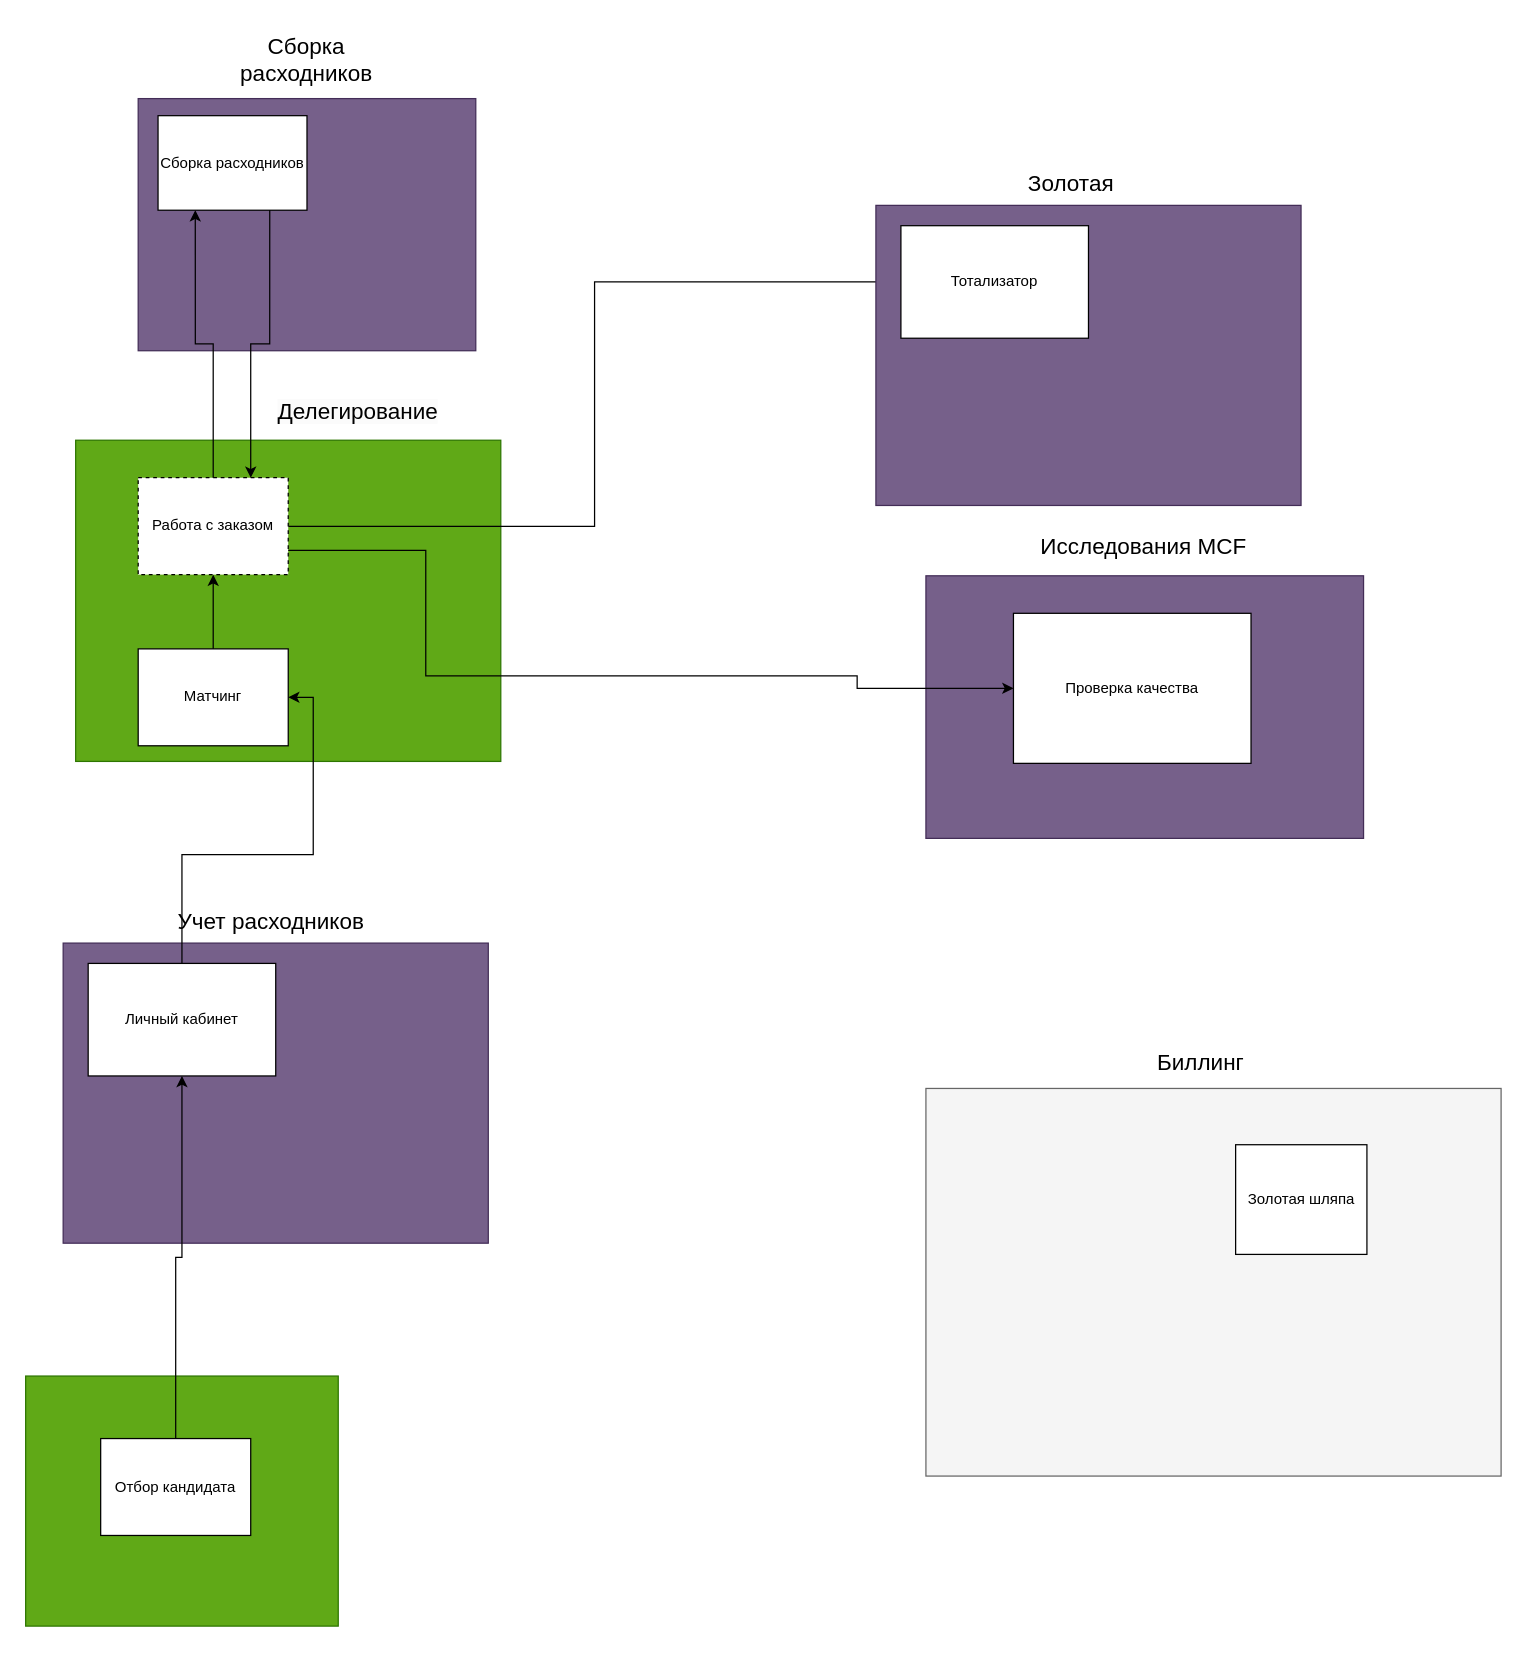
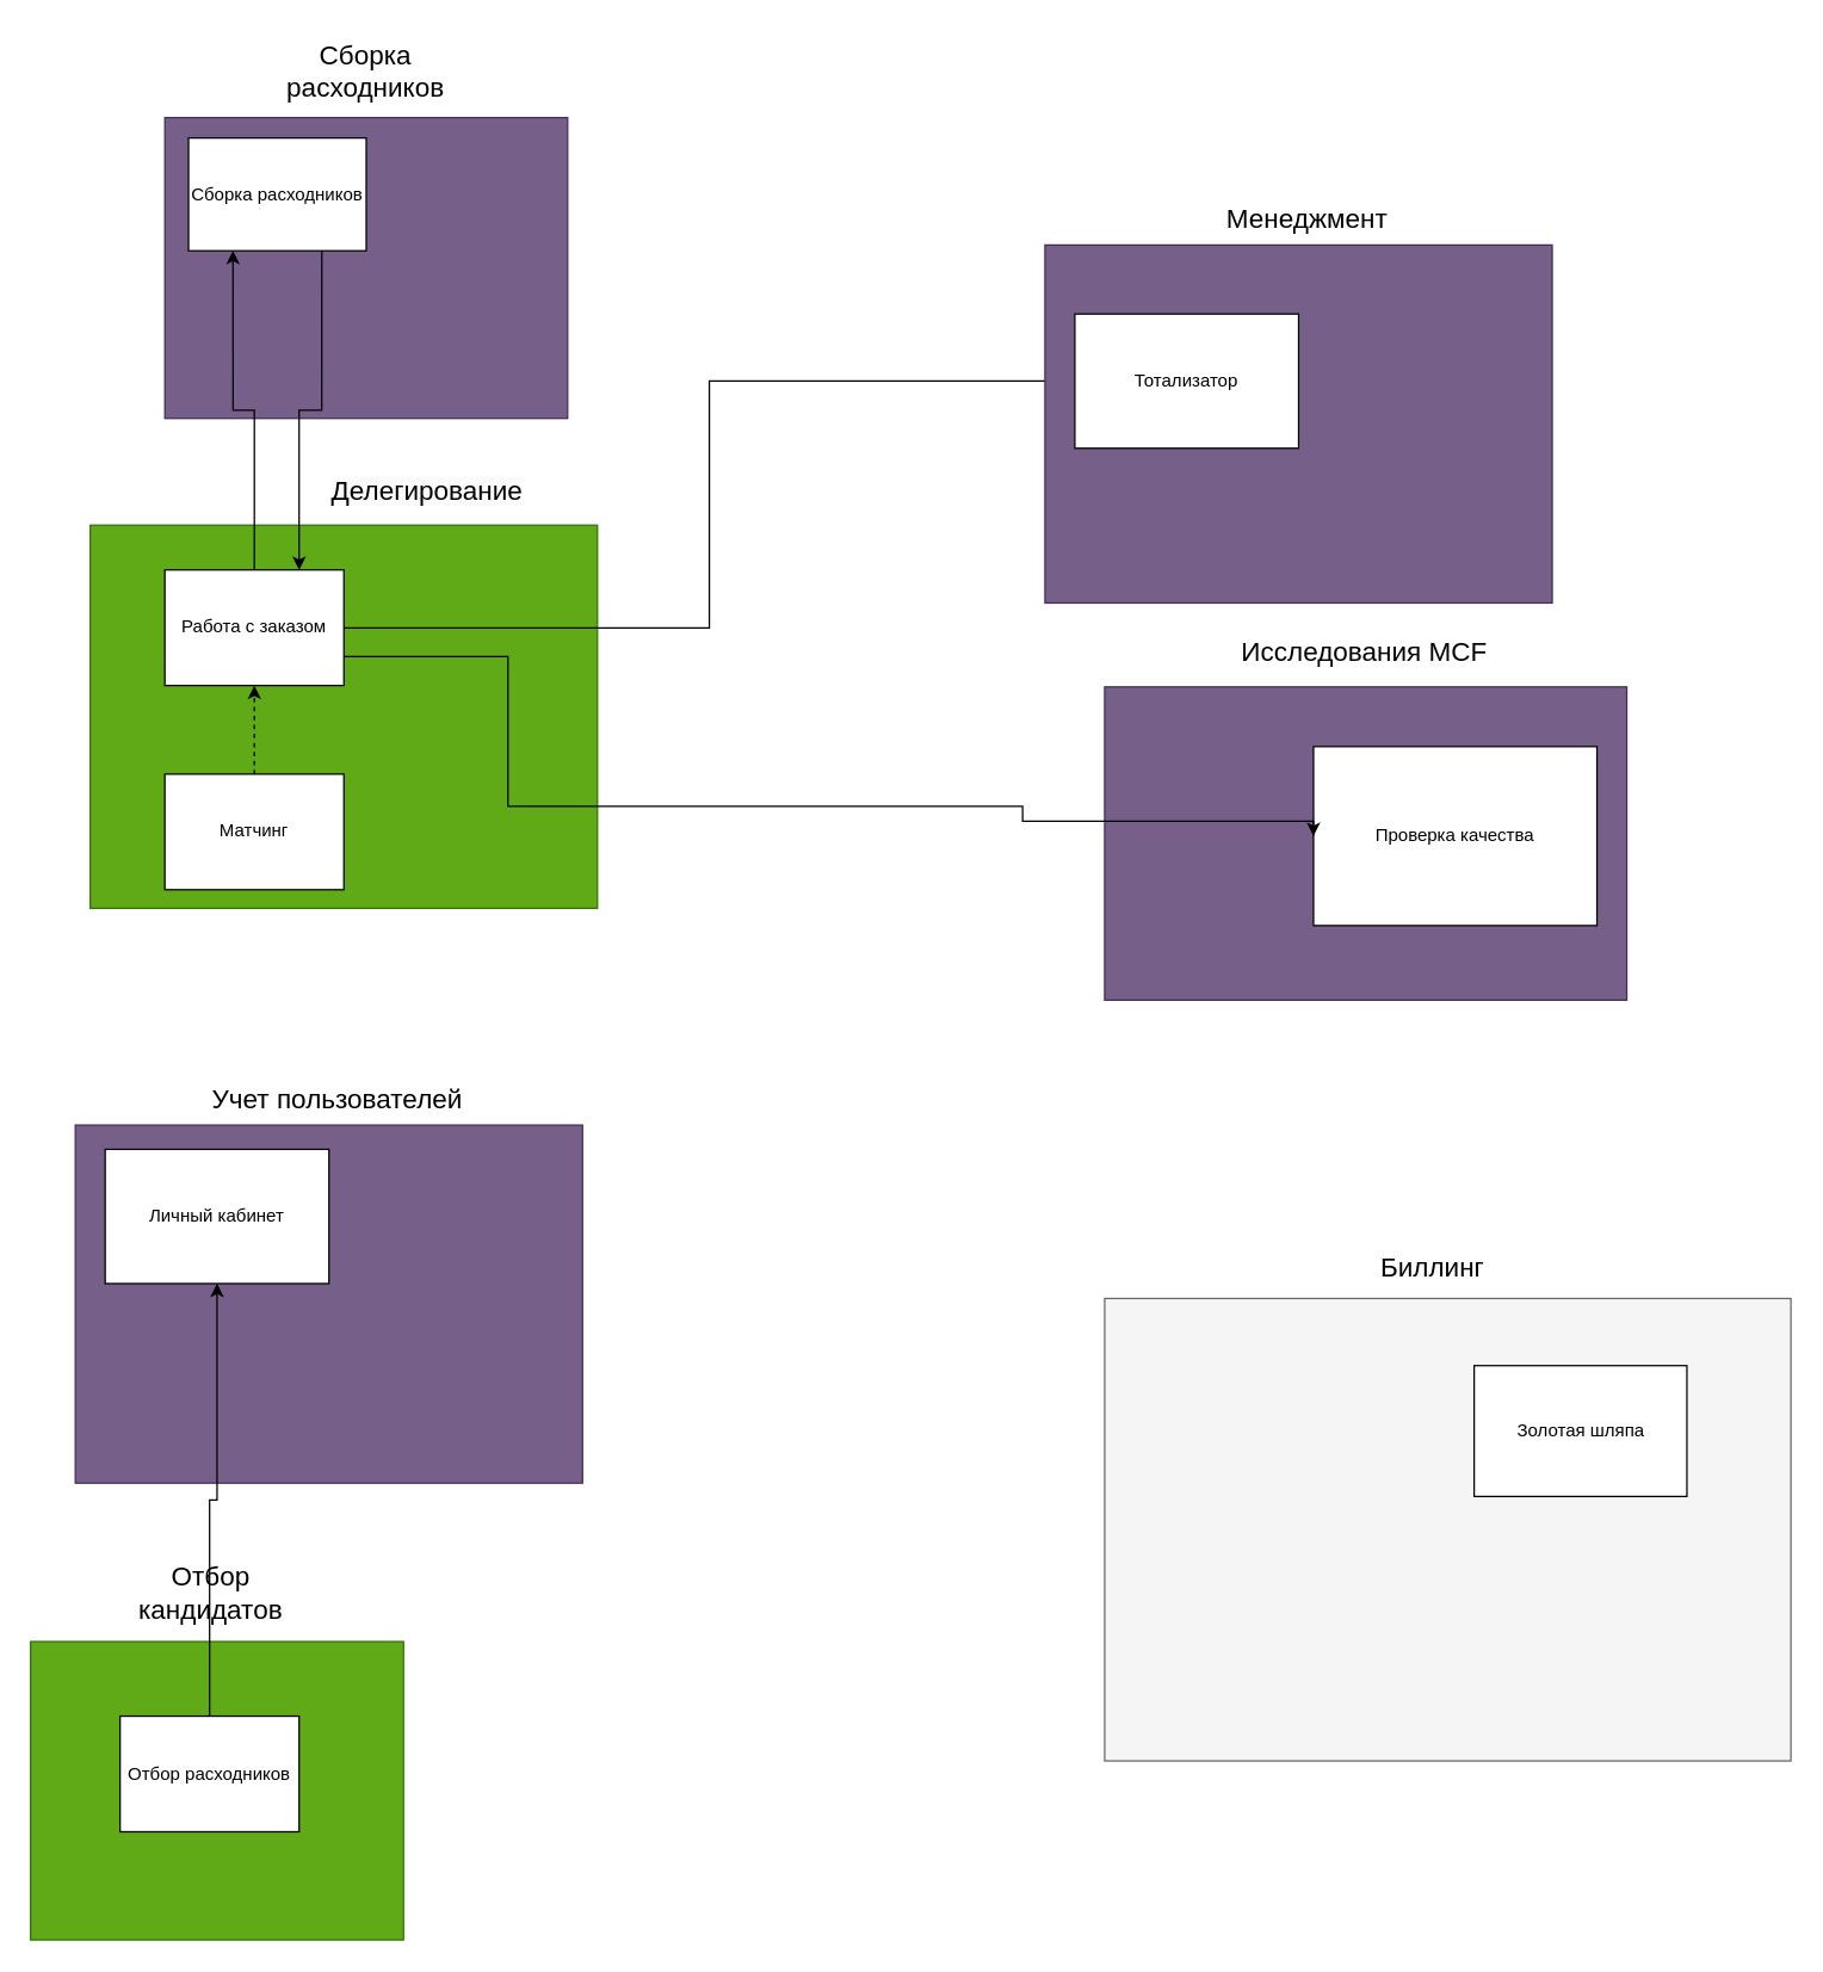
  <mxCell id="0" />
  <mxCell id="1" parent="0" />
  <mxCell id="2" value="" style="rounded=0;whiteSpace=wrap;html=1;fillColor=#60a917;strokeColor=#2D7600;fontColor=#ffffff;" vertex="1" parent="1"><mxGeometry x="60" y="351.57" width="340" height="256.88" as="geometry" /></mxCell>
  <mxCell id="3" value="" style="group" vertex="1" connectable="0" parent="1"><mxGeometry x="730" y="800" width="460" height="390" as="geometry" /></mxCell>
  <mxCell id="4" value="" style="rounded=0;whiteSpace=wrap;html=1;fillColor=#f5f5f5;strokeColor=#666666;fontColor=#333333;" vertex="1" parent="3"><mxGeometry x="10" y="70" width="460" height="310" as="geometry" /></mxCell>
  <mxCell id="5" value="&lt;span style=&quot;font-size: 18px;&quot;&gt;Биллинг&lt;/span&gt;" style="text;html=1;align=center;verticalAlign=middle;whiteSpace=wrap;rounded=0;" vertex="1" parent="3"><mxGeometry x="118.108" width="223.784" height="100.0" as="geometry" /></mxCell>
- <mxCell id="6" value="Золотая шляпа" style="rounded=0;whiteSpace=wrap;html=1;" vertex="1" parent="3"><mxGeometry x="257.694" y="115.004" width="105" height="87.723" as="geometry" /></mxCell>
+ <mxCell id="6" value="Золотая шляпа" style="rounded=0;whiteSpace=wrap;html=1;" vertex="1" parent="3"><mxGeometry x="257.694" y="115.004" width="142.609" height="87.723" as="geometry" /></mxCell>
  <mxCell id="7" style="edgeStyle=orthogonalEdgeStyle;rounded=0;orthogonalLoop=1;jettySize=auto;html=1;entryX=0;entryY=0.5;entryDx=0;entryDy=0;" edge="1" parent="1" source="8" target="23"><mxGeometry relative="1" as="geometry" /></mxCell>
- <mxCell id="8" value="Работа с заказом" style="rounded=0;whiteSpace=wrap;html=1;dashed=1;" vertex="1" parent="1"><mxGeometry x="110" y="381.57" width="120" height="77.5" as="geometry" /></mxCell>
- <mxCell id="9" style="edgeStyle=orthogonalEdgeStyle;rounded=0;orthogonalLoop=1;jettySize=auto;html=1;exitX=0.5;exitY=0;exitDx=0;exitDy=0;entryX=0.5;entryY=1;entryDx=0;entryDy=0;" edge="1" parent="1" source="10" target="8"><mxGeometry relative="1" as="geometry" /></mxCell>
+ <mxCell id="8" value="Работа с заказом" style="rounded=0;whiteSpace=wrap;html=1;" vertex="1" parent="1"><mxGeometry x="110" y="381.57" width="120" height="77.5" as="geometry" /></mxCell>
+ <mxCell id="9" style="edgeStyle=orthogonalEdgeStyle;rounded=0;orthogonalLoop=1;jettySize=auto;html=1;exitX=0.5;exitY=0;exitDx=0;exitDy=0;entryX=0.5;entryY=1;entryDx=0;entryDy=0;dashed=1;" edge="1" parent="1" source="10" target="8"><mxGeometry relative="1" as="geometry" /></mxCell>
  <mxCell id="10" value="Матчинг" style="rounded=0;whiteSpace=wrap;html=1;" vertex="1" parent="1"><mxGeometry x="110" y="518.45" width="120" height="77.5" as="geometry" /></mxCell>
  <mxCell id="11" value="&lt;span style=&quot;color: rgb(0, 0, 0); font-family: Helvetica; font-size: 18px; font-style: normal; font-variant-ligatures: normal; font-variant-caps: normal; font-weight: 400; letter-spacing: normal; orphans: 2; text-align: center; text-indent: 0px; text-transform: none; widows: 2; word-spacing: 0px; -webkit-text-stroke-width: 0px; white-space: normal; background-color: rgb(251, 251, 251); text-decoration-thickness: initial; text-decoration-style: initial; text-decoration-color: initial; display: inline !important; float: none;&quot;&gt;Делегирование&lt;/span&gt;" style="text;whiteSpace=wrap;html=1;" vertex="1" parent="1"><mxGeometry x="220" y="311.57" width="100" height="50" as="geometry" /></mxCell>
  <mxCell id="12" value="" style="group" vertex="1" connectable="0" parent="1"><mxGeometry x="20" y="1040" width="250" height="260" as="geometry" /></mxCell>
  <mxCell id="13" value="" style="rounded=0;whiteSpace=wrap;html=1;fillColor=#60a917;strokeColor=#2D7600;fontColor=#ffffff;" vertex="1" parent="12"><mxGeometry y="60" width="250" height="200" as="geometry" /></mxCell>
- <mxCell id="14" value="Отбор кандидата" style="rounded=0;whiteSpace=wrap;html=1;" vertex="1" parent="12"><mxGeometry x="60" y="110" width="120" height="77.5" as="geometry" /></mxCell>
+ <mxCell id="14" value="Отбор расходников" style="rounded=0;whiteSpace=wrap;html=1;" vertex="1" parent="12"><mxGeometry x="60" y="110" width="120" height="77.5" as="geometry" /></mxCell>
+ <mxCell id="15" value="&lt;div style=&quot;text-align: center;&quot;&gt;&lt;span style=&quot;background-color: initial; font-size: 18px;&quot;&gt;Отбор кандидатов&lt;/span&gt;&lt;/div&gt;" style="text;whiteSpace=wrap;html=1;" vertex="1" parent="12"><mxGeometry x="70" width="100" height="50" as="geometry" /></mxCell>
  <mxCell id="16" value="" style="group" vertex="1" connectable="0" parent="1"><mxGeometry x="740" y="420" width="350" height="250" as="geometry" /></mxCell>
  <mxCell id="17" value="" style="rounded=0;whiteSpace=wrap;html=1;fillColor=#76608a;strokeColor=#432D57;fontColor=#ffffff;" vertex="1" parent="16"><mxGeometry y="40" width="350" height="210" as="geometry" /></mxCell>
- <mxCell id="18" value="Проверка качества" style="rounded=0;whiteSpace=wrap;html=1;" vertex="1" parent="16"><mxGeometry x="70" y="70" width="190" height="120" as="geometry" /></mxCell>
+ <mxCell id="18" value="Проверка качества" style="rounded=0;whiteSpace=wrap;html=1;" vertex="1" parent="16"><mxGeometry x="140" y="80" width="190" height="120" as="geometry" /></mxCell>
  <mxCell id="19" value="&lt;div style=&quot;text-align: center;&quot;&gt;&lt;span style=&quot;background-color: initial; font-size: 18px;&quot;&gt;Исследования MCF&lt;/span&gt;&lt;/div&gt;" style="text;whiteSpace=wrap;html=1;" vertex="1" parent="16"><mxGeometry x="90" width="180" height="50" as="geometry" /></mxCell>
  <mxCell id="20" value="" style="group" vertex="1" connectable="0" parent="1"><mxGeometry x="700" y="130" width="340" height="273.75" as="geometry" /></mxCell>
  <mxCell id="21" value="" style="rounded=0;whiteSpace=wrap;html=1;fillColor=#76608a;strokeColor=#432D57;fontColor=#ffffff;" vertex="1" parent="20"><mxGeometry y="33.75" width="340" height="240" as="geometry" /></mxCell>
- <mxCell id="22" value="&lt;div style=&quot;text-align: center;&quot;&gt;&lt;span style=&quot;font-size: 18px;&quot;&gt;Золотая&lt;/span&gt;&lt;/div&gt;" style="text;whiteSpace=wrap;html=1;" vertex="1" parent="20"><mxGeometry x="120" width="100" height="50" as="geometry" /></mxCell>
- <mxCell id="23" value="Тотализатор" style="rounded=0;whiteSpace=wrap;html=1;" vertex="1" parent="20"><mxGeometry x="20" y="50" width="150" height="90" as="geometry" /></mxCell>
+ <mxCell id="22" value="&lt;div style=&quot;text-align: center;&quot;&gt;&lt;span style=&quot;font-size: 18px;&quot;&gt;Менеджмент&lt;/span&gt;&lt;/div&gt;" style="text;whiteSpace=wrap;html=1;" vertex="1" parent="20"><mxGeometry x="120" width="100" height="50" as="geometry" /></mxCell>
+ <mxCell id="23" value="Тотализатор" style="rounded=0;whiteSpace=wrap;html=1;" vertex="1" parent="20"><mxGeometry x="20" y="80" width="150" height="90" as="geometry" /></mxCell>
  <mxCell id="24" value="" style="group" vertex="1" connectable="0" parent="1"><mxGeometry x="50" y="720" width="340" height="273.75" as="geometry" /></mxCell>
  <mxCell id="25" value="" style="rounded=0;whiteSpace=wrap;html=1;fillColor=#76608a;strokeColor=#432D57;fontColor=#ffffff;" vertex="1" parent="24"><mxGeometry y="33.75" width="340" height="240" as="geometry" /></mxCell>
- <mxCell id="26" value="&lt;div style=&quot;text-align: center;&quot;&gt;&lt;span style=&quot;font-size: 18px;&quot;&gt;Учет расходников&lt;/span&gt;&lt;/div&gt;" style="text;whiteSpace=wrap;html=1;" vertex="1" parent="24"><mxGeometry x="90" width="180" height="50" as="geometry" /></mxCell>
+ <mxCell id="26" value="&lt;div style=&quot;text-align: center;&quot;&gt;&lt;span style=&quot;font-size: 18px;&quot;&gt;Учет пользователей&lt;/span&gt;&lt;/div&gt;" style="text;whiteSpace=wrap;html=1;" vertex="1" parent="24"><mxGeometry x="90" width="180" height="50" as="geometry" /></mxCell>
  <mxCell id="27" value="Личный кабинет" style="rounded=0;whiteSpace=wrap;html=1;" vertex="1" parent="24"><mxGeometry x="20" y="50" width="150" height="90" as="geometry" /></mxCell>
  <mxCell id="28" style="edgeStyle=orthogonalEdgeStyle;rounded=0;orthogonalLoop=1;jettySize=auto;html=1;exitX=0.5;exitY=0;exitDx=0;exitDy=0;entryX=0.5;entryY=1;entryDx=0;entryDy=0;jumpStyle=arc;" edge="1" parent="1" source="14" target="27"><mxGeometry relative="1" as="geometry" /></mxCell>
  <mxCell id="29" style="edgeStyle=orthogonalEdgeStyle;rounded=0;orthogonalLoop=1;jettySize=auto;html=1;exitX=1;exitY=0.75;exitDx=0;exitDy=0;entryX=0;entryY=0.5;entryDx=0;entryDy=0;jumpStyle=arc;" edge="1" parent="1" source="8" target="18"><mxGeometry relative="1" as="geometry"><Array as="points"><mxPoint x="340" y="440" /><mxPoint x="340" y="540" /><mxPoint x="685" y="540" /><mxPoint x="685" y="550" /></Array></mxGeometry></mxCell>
- <mxCell id="30" style="edgeStyle=orthogonalEdgeStyle;rounded=0;orthogonalLoop=1;jettySize=auto;html=1;entryX=1;entryY=0.5;entryDx=0;entryDy=0;" edge="1" parent="1" source="27" target="10"><mxGeometry relative="1" as="geometry" /></mxCell>
  <mxCell id="31" value="" style="group" vertex="1" connectable="0" parent="1"><mxGeometry x="110" y="50" width="270" height="230" as="geometry" /></mxCell>
  <mxCell id="32" value="" style="rounded=0;whiteSpace=wrap;html=1;fillColor=#76608a;strokeColor=#432D57;fontColor=#ffffff;" vertex="1" parent="31"><mxGeometry y="28.356" width="270" height="201.644" as="geometry" /></mxCell>
  <mxCell id="33" value="Сборка расходников" style="rounded=0;whiteSpace=wrap;html=1;" vertex="1" parent="31"><mxGeometry x="15.882" y="42.009" width="119.118" height="75.616" as="geometry" /></mxCell>
  <mxCell id="34" value="&lt;div style=&quot;text-align: center;&quot;&gt;&lt;span style=&quot;font-size: 18px;&quot;&gt;Сборка расходников&lt;/span&gt;&lt;/div&gt;" style="text;whiteSpace=wrap;html=1;" vertex="1" parent="1"><mxGeometry x="189.996" y="20.001" width="67.647" height="34.703" as="geometry" /></mxCell>
  <mxCell id="35" style="edgeStyle=orthogonalEdgeStyle;rounded=0;orthogonalLoop=1;jettySize=auto;html=1;exitX=0.5;exitY=0;exitDx=0;exitDy=0;entryX=0.25;entryY=1;entryDx=0;entryDy=0;" edge="1" parent="1" source="8" target="33"><mxGeometry relative="1" as="geometry" /></mxCell>
  <mxCell id="36" style="edgeStyle=orthogonalEdgeStyle;rounded=0;orthogonalLoop=1;jettySize=auto;html=1;exitX=0.75;exitY=1;exitDx=0;exitDy=0;entryX=0.75;entryY=0;entryDx=0;entryDy=0;" edge="1" parent="1" source="33" target="8"><mxGeometry relative="1" as="geometry" /></mxCell>
